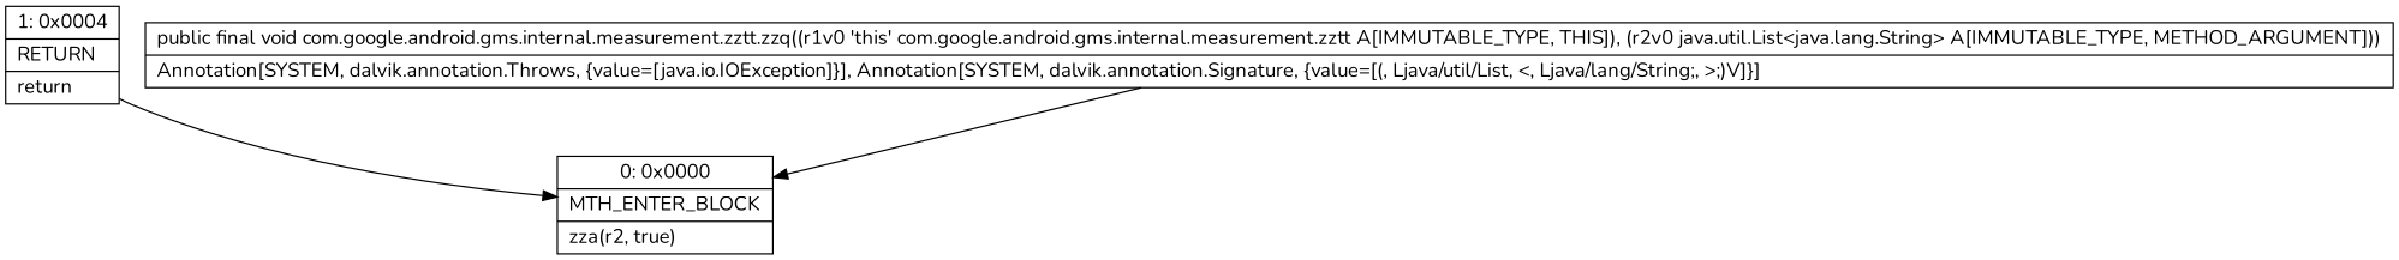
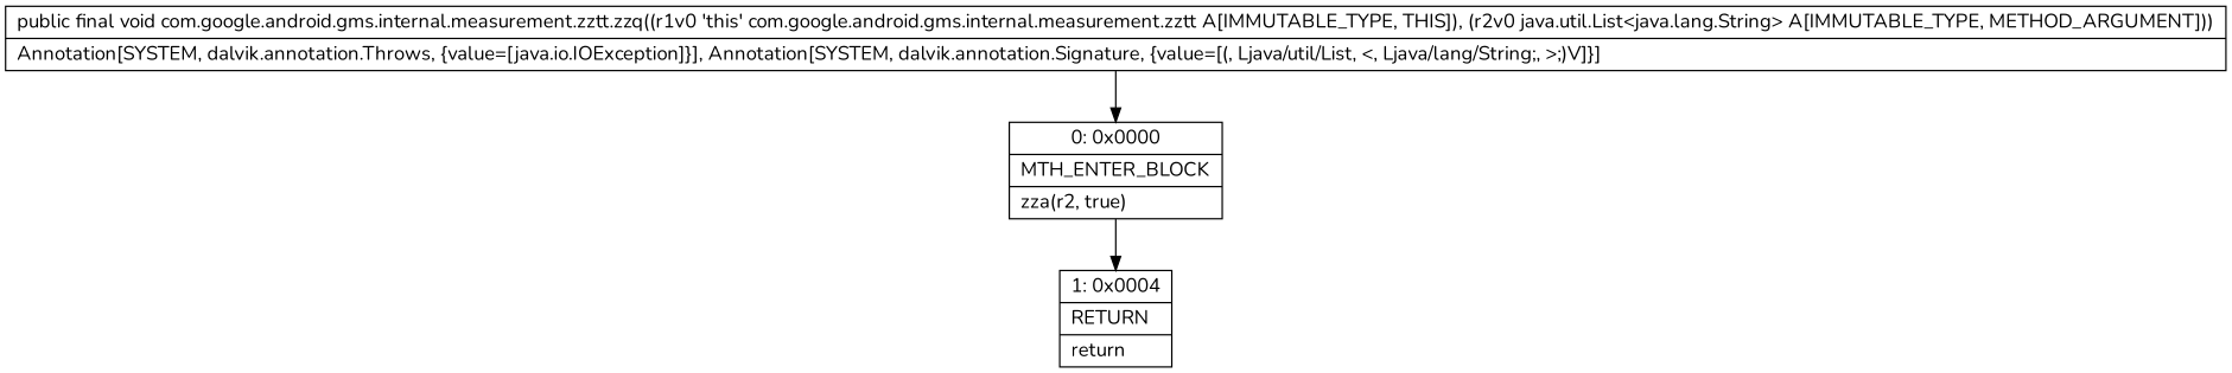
  digraph {
    fontname=Nunito
    node [shape=record fontname=Nunito]
    edge [fontname=Nunito]
    n1 [label="{0\:\ 0x0000|MTH_ENTER_BLOCK\l|zza(r2, true)\l}"]
    n2 [label="{1\:\ 0x0004|RETURN\l|return\l}"]
    n3 [label="{public final void com.google.android.gms.internal.measurement.zztt.zzq((r1v0 'this' com.google.android.gms.internal.measurement.zztt A[IMMUTABLE_TYPE, THIS]), (r2v0 java.util.List\<java.lang.String\> A[IMMUTABLE_TYPE, METHOD_ARGUMENT]))  | Annotation[SYSTEM, dalvik.annotation.Throws, \{value=[java.io.IOException]\}], Annotation[SYSTEM, dalvik.annotation.Signature, \{value=[(, Ljava\/util\/List, \<, Ljava\/lang\/String;, \>;)V]\}]\l}"]
-   n2 -> n1
+   n1 -> n2
    n3 -> n1
  }
